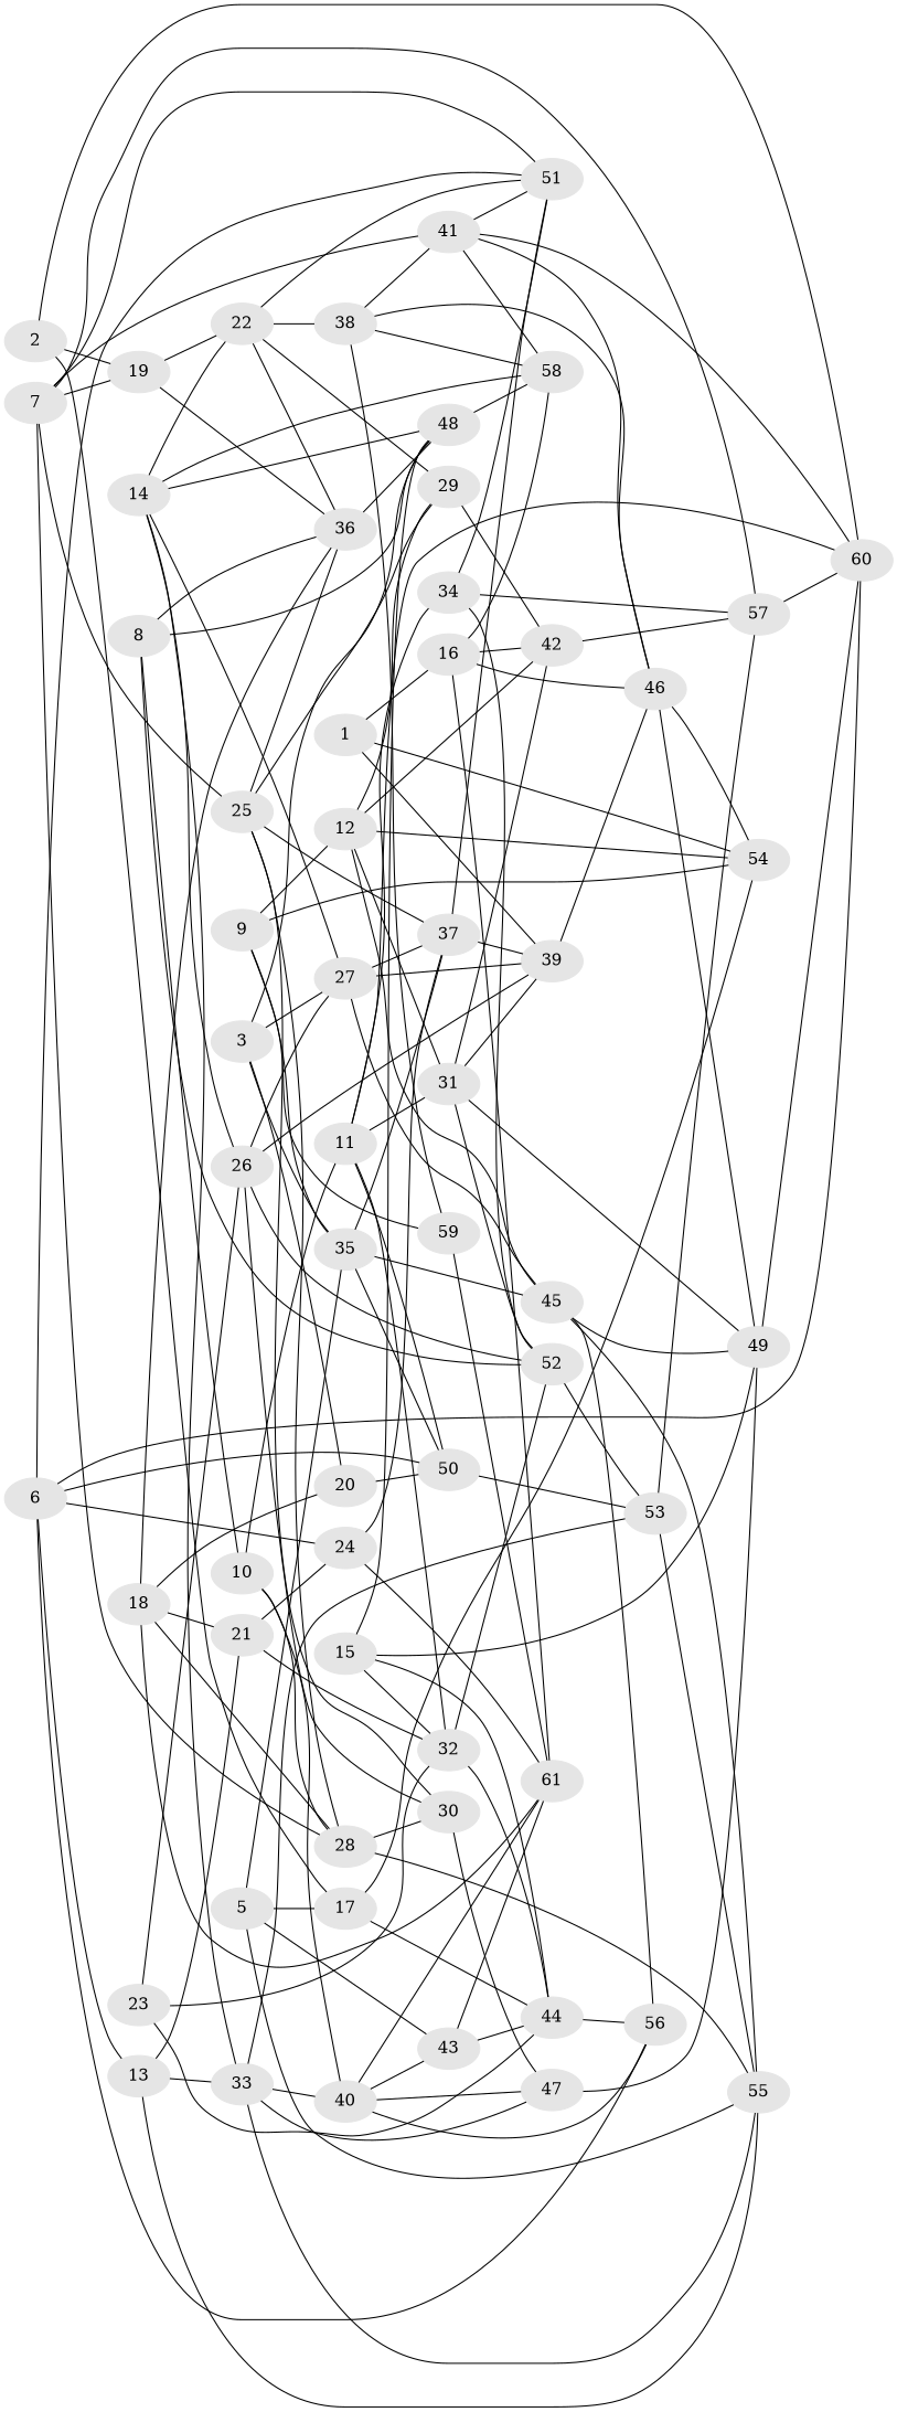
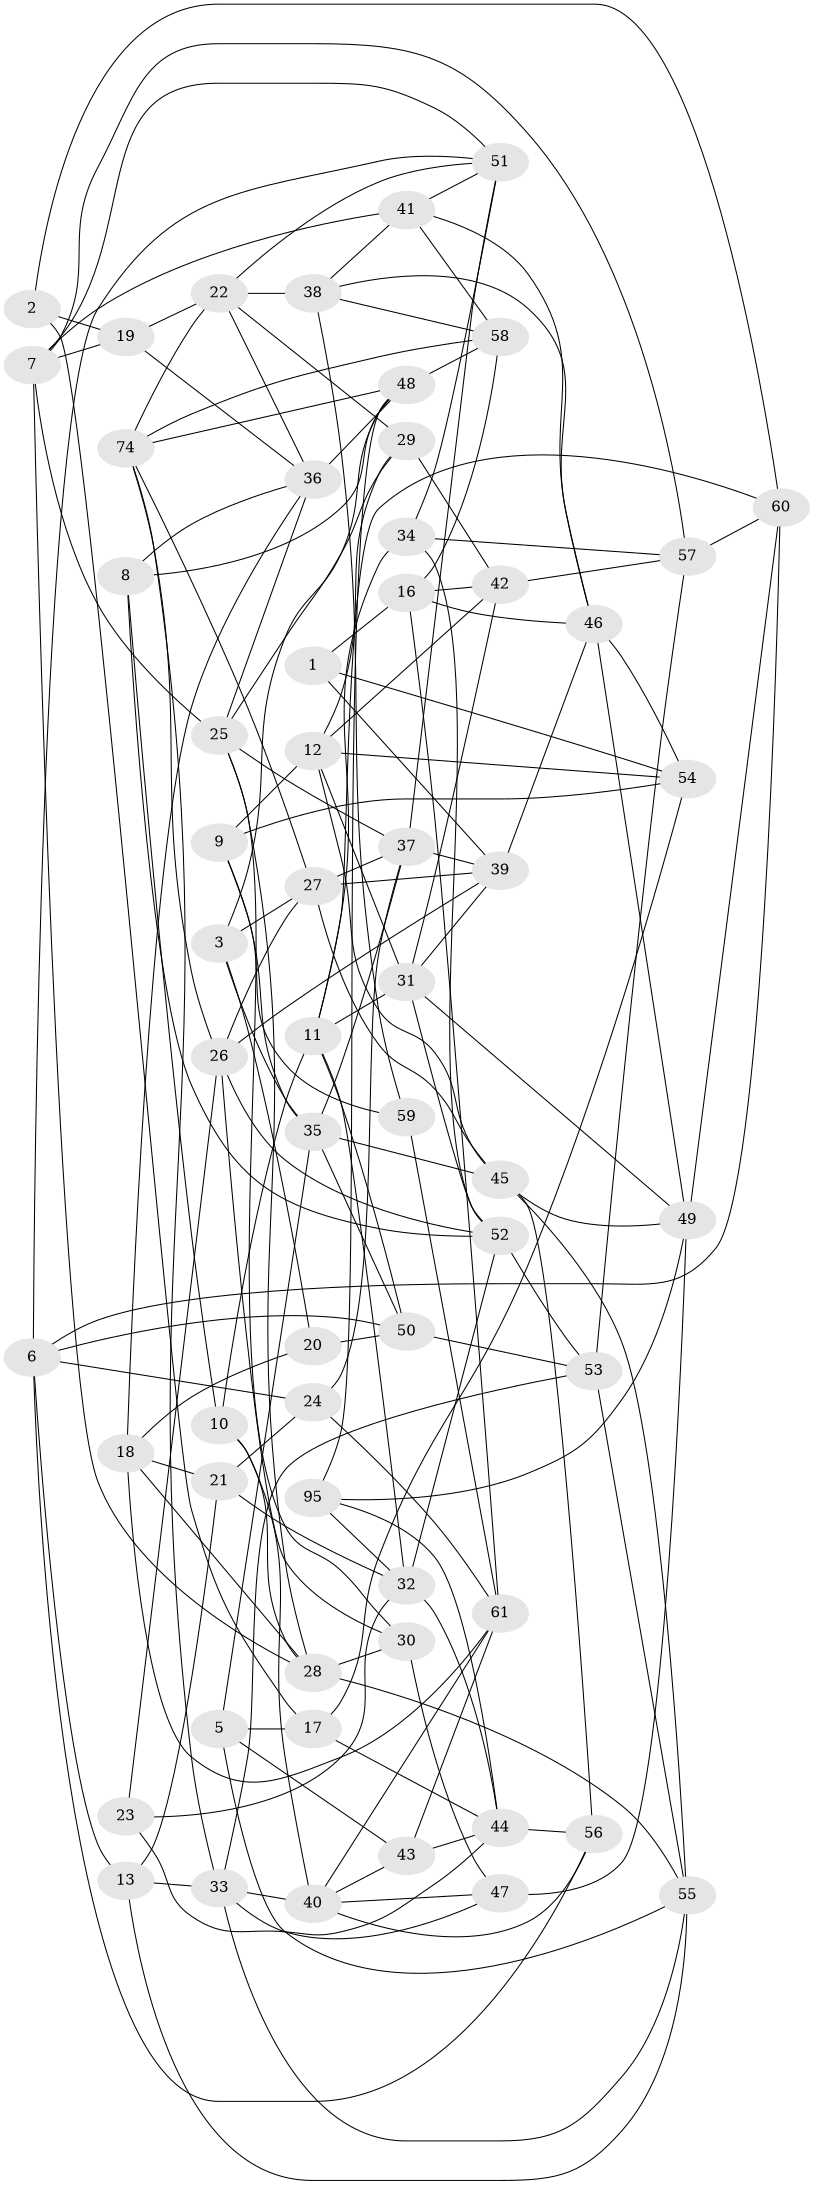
  graph {
    rankdir=LR
    node [color=gray90 style=filled]
    edge [weight=1.0]
    1
    16
    39
    54
    42
    58
    46
    61
    2
    17
    19
    60
    44
    36
    22
    3
    20
    27
    35
    48
    50
    45
    37
    24
    5
    43
    55
    6
    13
    51
    56
    21
    33
    53
    7
    25
    28
    41
    57
    29
    30
    8
    10
    52
    40
    11
    9
    12
    59
    31
    23
    32
    26
    47
    34
    49
-   14
+   14 [label=74]
    38
-   15
+   15 [label=95]
    18
    1 -- 16
    1 -- 39
    1 -- 54
    16 -- 42
    16 -- 58
    16 -- 46
    16 -- 61
    39 -- 46
    42 -- 57 [weight=2.0]
    46 -- 54
    46 -- 49
    2 -- 17 [weight=2.0]
    2 -- 19
    2 -- 60
    17 -- 54 [weight=2.0]
    17 -- 44
    19 -- 36
    19 -- 22
    44 -- 56
    36 -- 48
    22 -- 36
    22 -- 51
    22 -- 29
    22 -- 38
    3 -- 20
    3 -- 27
    3 -- 35
    3 -- 48
    20 -- 50
    27 -- 39
    27 -- 45
    27 -- 37
    35 -- 50
    35 -- 45
    35 -- 37
    48 -- 58
    50 -- 53
    45 -- 55
    45 -- 56
    45 -- 49
    37 -- 39
    37 -- 51
    24 -- 61
    24 -- 37
    5 -- 17
    5 -- 35
    5 -- 43
    5 -- 55
    43 -- 61
    43 -- 44
    6 -- 60
    6 -- 50
    6 -- 24
    6 -- 13
    6 -- 51
    6 -- 56
    13 -- 55
    13 -- 21
    13 -- 33
    21 -- 24
    21 -- 32
    33 -- 55
    33 -- 53
    33 -- 40
    33 -- 47
    53 -- 55
    53 -- 57
    7 -- 19
    7 -- 51
    7 -- 25
    7 -- 28
    7 -- 41
    7 -- 57
    25 -- 36
    25 -- 37
    25 -- 28
    25 -- 29
    25 -- 30
    28 -- 55
    28 -- 30
    41 -- 58
    41 -- 46
-   41 -- 60
    41 -- 51
    57 -- 60
    29 -- 42
    30 -- 47
    8 -- 36
    8 -- 48
    8 -- 10
    8 -- 52
    10 -- 28
    10 -- 40
    10 -- 11
    52 -- 53
    40 -- 61
    40 -- 43
    40 -- 56
    40 -- 47
    11 -- 60
    11 -- 50 [weight=2.0]
    11 -- 31
    11 -- 32
    11 -- 34
    9 -- 54
    9 -- 35
    9 -- 12
    9 -- 59
    12 -- 54
    12 -- 42
    12 -- 45
    12 -- 29
    12 -- 31
    59 -- 61
    31 -- 39
    31 -- 42
    31 -- 52
    31 -- 49
    23 -- 44
    23 -- 32
    23 -- 26
    32 -- 44
    32 -- 52
    26 -- 39
    26 -- 27
    26 -- 30
    26 -- 52
    47 -- 49
    34 -- 51
    34 -- 57
    34 -- 52
    49 -- 60
    14 -- 58
    14 -- 22
    14 -- 27
    14 -- 48
    14 -- 33
    14 -- 26
    38 -- 58
    38 -- 46
    38 -- 41
    38 -- 59 [weight=2.0]
    15 -- 44
    15 -- 48
    15 -- 32
    15 -- 49
    18 -- 61
    18 -- 36
    18 -- 20 [weight=2.0]
    18 -- 21
    18 -- 28
  }
